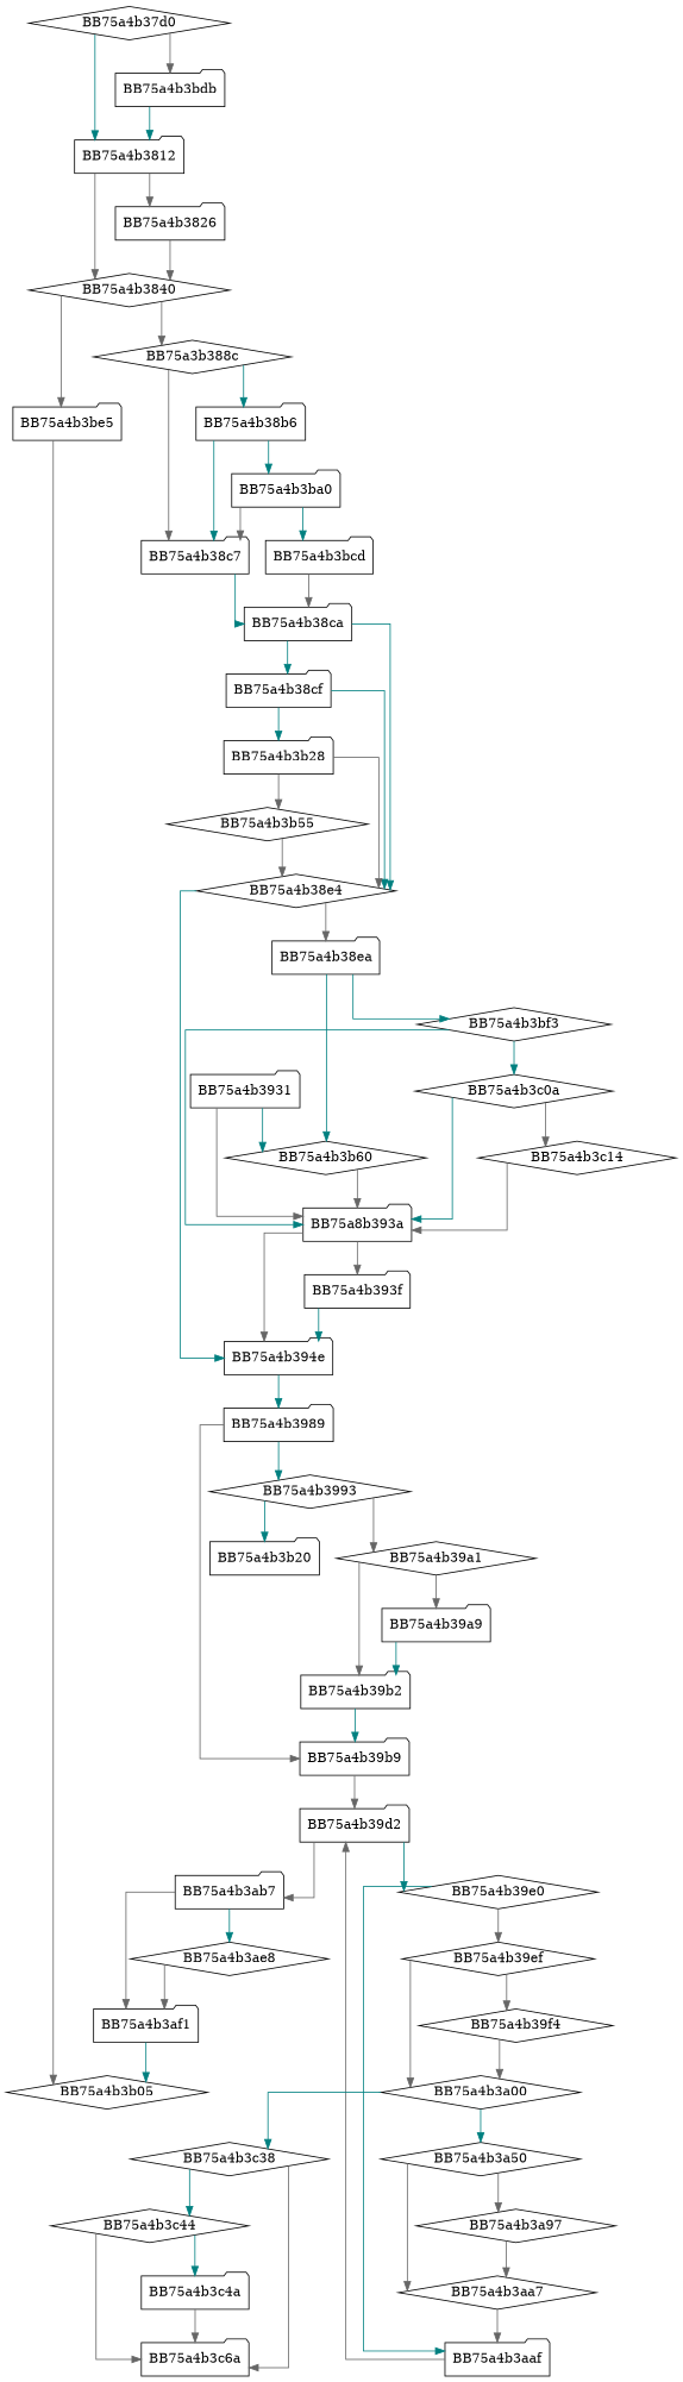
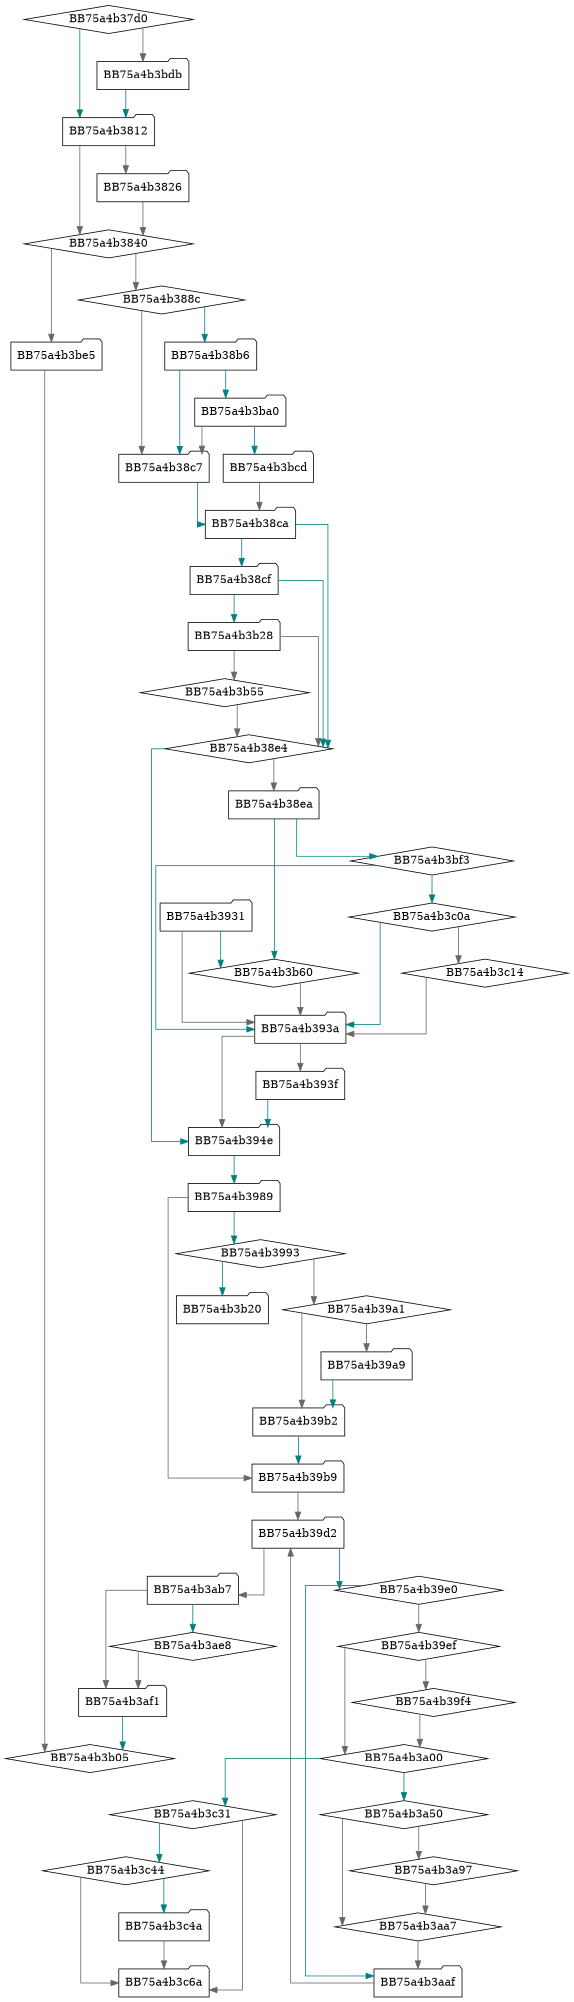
  digraph {
    splines=ortho
    node [shape=folder]
    edge [color=gray40]
    BB75a4b37d0 [shape=diamond]
    BB75a4b3bdb
    BB75a4b3812
    BB75a4b3840 [shape=diamond]
    BB75a4b3826
    BB75a4b3be5
-   BB75a4b388c [shape=diamond label=BB75a3b388c]
+   BB75a4b388c [shape=diamond]
    BB75a4b3b05 [shape=diamond]
    BB75a4b38c7
    BB75a4b38b6
    BB75a4b38ca
    BB75a4b3ba0
    BB75a4b38e4 [shape=diamond]
    BB75a4b38cf
    BB75a4b3bcd
    BB75a4b394e
    BB75a4b38ea
    BB75a4b3b28
    BB75a4b3989
    BB75a4b3bf3 [shape=diamond]
    BB75a4b3b60 [shape=diamond]
    BB75a4b3b55 [shape=diamond]
    BB75a4b39b9
    BB75a4b3993 [shape=diamond]
-   BB75a4b393a [label=BB75a8b393a]
+   BB75a4b393a
    BB75a4b3c0a [shape=diamond]
    BB75a4b3931
    BB75a4b393f
    BB75a4b3c14 [shape=diamond]
    BB75a4b39d2
    BB75a4b3b20
    BB75a4b39a1 [shape=diamond]
    BB75a4b3ab7
    BB75a4b39e0 [shape=diamond]
    BB75a4b39b2
    BB75a4b39a9
    BB75a4b3af1
    BB75a4b3ae8 [shape=diamond]
    BB75a4b3aaf
    BB75a4b39ef [shape=diamond]
    BB75a4b3a00 [shape=diamond]
    BB75a4b39f4 [shape=diamond]
-   BB75a4b3c31 [shape=diamond label=BB75a4b3c38]
+   BB75a4b3c31 [shape=diamond]
    BB75a4b3a50 [shape=diamond]
    BB75a4b3c6a
    BB75a4b3c44 [shape=diamond]
    BB75a4b3aa7 [shape=diamond]
    BB75a4b3a97 [shape=diamond]
    BB75a4b3c4a
    BB75a4b37d0 -> BB75a4b3bdb
    BB75a4b37d0 -> BB75a4b3812 [color=teal]
    BB75a4b3bdb -> BB75a4b3812 [color=teal]
    BB75a4b3812 -> BB75a4b3840
    BB75a4b3812 -> BB75a4b3826
    BB75a4b3840 -> BB75a4b3be5
    BB75a4b3840 -> BB75a4b388c
    BB75a4b3826 -> BB75a4b3840
    BB75a4b3be5 -> BB75a4b3b05
    BB75a4b388c -> BB75a4b38c7
    BB75a4b388c -> BB75a4b38b6 [color=teal]
    BB75a4b38c7 -> BB75a4b38ca [color=teal]
    BB75a4b38b6 -> BB75a4b38c7 [color=teal]
    BB75a4b38b6 -> BB75a4b3ba0 [color=teal]
    BB75a4b38ca -> BB75a4b38e4 [color=teal]
    BB75a4b38ca -> BB75a4b38cf [color=teal]
    BB75a4b3ba0 -> BB75a4b38c7
    BB75a4b3ba0 -> BB75a4b3bcd [color=teal]
    BB75a4b38e4 -> BB75a4b394e [color=teal]
    BB75a4b38e4 -> BB75a4b38ea
    BB75a4b38cf -> BB75a4b38e4 [color=teal]
    BB75a4b38cf -> BB75a4b3b28 [color=teal]
    BB75a4b3bcd -> BB75a4b38ca
    BB75a4b394e -> BB75a4b3989 [color=teal]
    BB75a4b38ea -> BB75a4b3bf3 [color=teal]
    BB75a4b38ea -> BB75a4b3b60 [color=teal]
    BB75a4b3b28 -> BB75a4b38e4
    BB75a4b3b28 -> BB75a4b3b55
    BB75a4b3989 -> BB75a4b39b9
    BB75a4b3989 -> BB75a4b3993 [color=teal]
    BB75a4b3bf3 -> BB75a4b393a [color=teal]
    BB75a4b3bf3 -> BB75a4b3c0a [color=teal]
    BB75a4b3b60 -> BB75a4b393a
    BB75a4b3b55 -> BB75a4b38e4
    BB75a4b39b9 -> BB75a4b39d2
    BB75a4b3993 -> BB75a4b3b20 [color=teal]
    BB75a4b3993 -> BB75a4b39a1
    BB75a4b393a -> BB75a4b394e
    BB75a4b393a -> BB75a4b393f
    BB75a4b3c0a -> BB75a4b393a [color=teal]
    BB75a4b3c0a -> BB75a4b3c14
    BB75a4b3931 -> BB75a4b3b60 [color=teal]
    BB75a4b3931 -> BB75a4b393a
    BB75a4b393f -> BB75a4b394e [color=teal]
    BB75a4b3c14 -> BB75a4b393a
    BB75a4b39d2 -> BB75a4b3ab7
    BB75a4b39d2 -> BB75a4b39e0 [color=teal]
    BB75a4b39a1 -> BB75a4b39b2
    BB75a4b39a1 -> BB75a4b39a9
    BB75a4b3ab7 -> BB75a4b3af1
    BB75a4b3ab7 -> BB75a4b3ae8 [color=teal]
    BB75a4b39e0 -> BB75a4b3aaf [color=teal]
    BB75a4b39e0 -> BB75a4b39ef
    BB75a4b39b2 -> BB75a4b39b9 [color=teal]
    BB75a4b39a9 -> BB75a4b39b2 [color=teal]
    BB75a4b3af1 -> BB75a4b3b05 [color=teal]
    BB75a4b3ae8 -> BB75a4b3af1
    BB75a4b3aaf -> BB75a4b39d2
    BB75a4b39ef -> BB75a4b3a00
    BB75a4b39ef -> BB75a4b39f4
    BB75a4b3a00 -> BB75a4b3c31 [color=teal]
    BB75a4b3a00 -> BB75a4b3a50 [color=teal]
    BB75a4b39f4 -> BB75a4b3a00
    BB75a4b3c31 -> BB75a4b3c6a
    BB75a4b3c31 -> BB75a4b3c44 [color=teal]
    BB75a4b3a50 -> BB75a4b3aa7
    BB75a4b3a50 -> BB75a4b3a97
    BB75a4b3c44 -> BB75a4b3c6a
    BB75a4b3c44 -> BB75a4b3c4a [color=teal]
    BB75a4b3aa7 -> BB75a4b3aaf
    BB75a4b3a97 -> BB75a4b3aa7
    BB75a4b3c4a -> BB75a4b3c6a
  }
